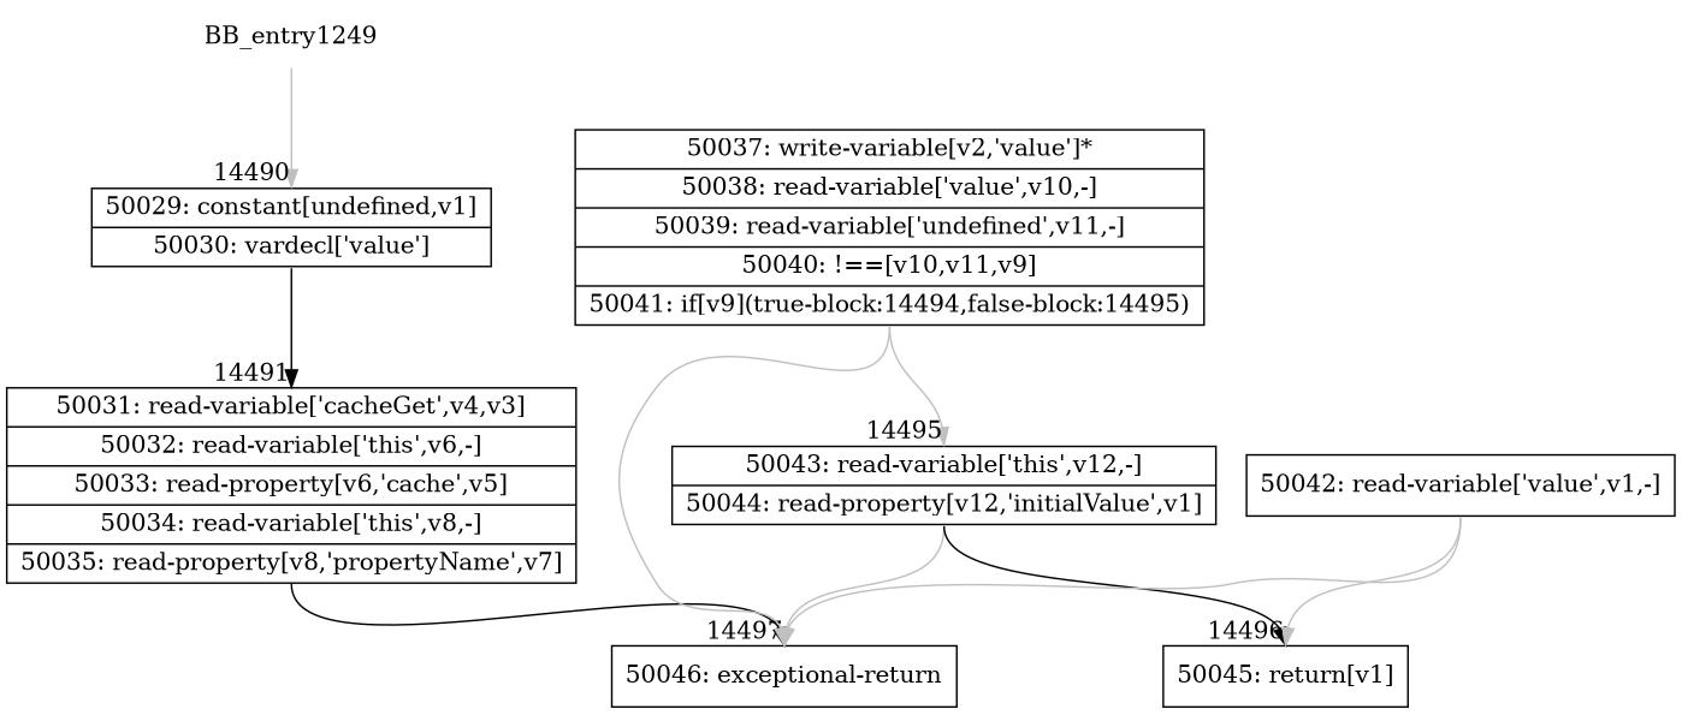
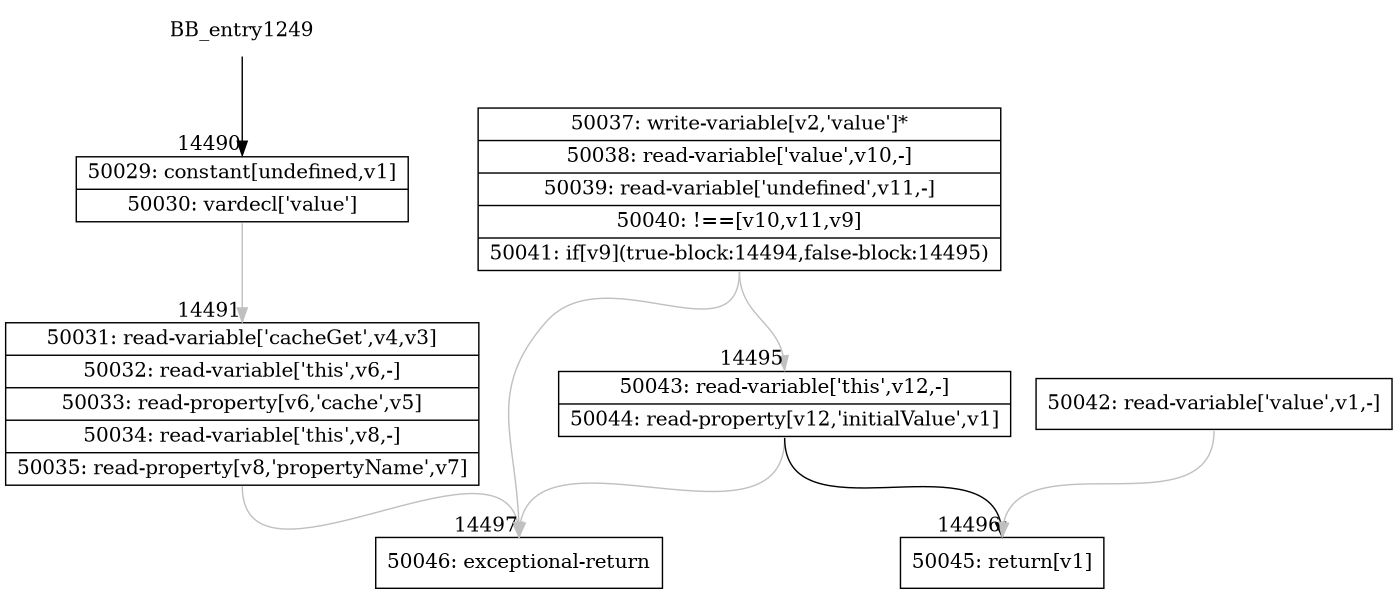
  digraph {
    rankdir=TD
    node [shape=record]
    edge [headport=n tailport=s color=gray]
    n1 [label=BB_entry1249 shape=none]
    n2 [label="{50029: constant[undefined,v1]|50030: vardecl['value']}"]
    n3 [label="{50031: read-variable['cacheGet',v4,v3]|50032: read-variable['this',v6,-]|50033: read-property[v6,'cache',v5]|50034: read-variable['this',v8,-]|50035: read-property[v8,'propertyName',v7]}"]
    n4 [label="{50046: exceptional-return}"]
    n5 [label="{50037: write-variable[v2,'value']*|50038: read-variable['value',v10,-]|50039: read-variable['undefined',v11,-]|50040: !==[v10,v11,v9]|50041: if[v9](true-block:14494,false-block:14495)}"]
    n6 [label="{50043: read-variable['this',v12,-]|50044: read-property[v12,'initialValue',v1]}"]
    n7 [label="{50042: read-variable['value',v1,-]}"]
    n8 [label="{50045: return[v1]}"]
-   n1 -> n2 [headlabel="    14490"]
-   n2 -> n3 [headlabel="      14491" color=""]
-   n3 -> n4 [color=black headlabel="      14497"]
+   n1 -> n2 [headlabel="    14490" color=""]
+   n2 -> n3 [headlabel="      14491"]
+   n3 -> n4 [headlabel="      14497"]
    n5 -> n4
    n5 -> n6 [headlabel="      14495"]
    n6 -> n4
    n6 -> n8 [color=""]
-   n7 -> n4
    n7 -> n8 [headlabel="      14496"]
  }
